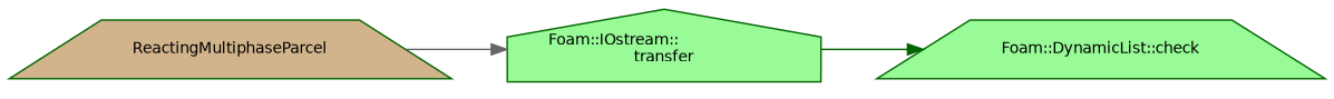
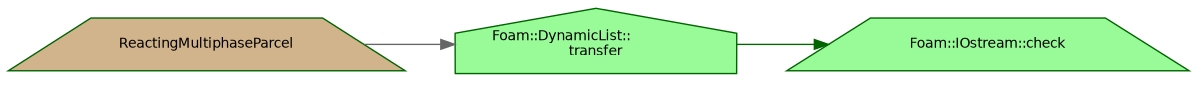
  digraph {
    rankdir=LR
    node [color=darkgreen fillcolor=palegreen fontname=Helvetica fontsize=10 shape=trapezium style=filled]
    edge [fontname=Helvetica fontsize=10 labelfontname=Helvetica labelfontsize=10 style=solid]
    n1 [fillcolor=tan fontcolor=black height=0.2 label=ReactingMultiphaseParcel width=0.4]
-   n2 [height=0.2 label="Foam::IOstream::\ltransfer" shape=house width=0.4]
-   n3 [height=0.2 label="Foam::DynamicList::check" width=0.4]
+   n2 [height=0.2 label="Foam::DynamicList::\ltransfer" shape=house width=0.4]
+   n3 [height=0.2 label="Foam::IOstream::check" width=0.4]
    n1 -> n2 [color=gray40]
    n2 -> n3 [color=darkgreen]
  }
